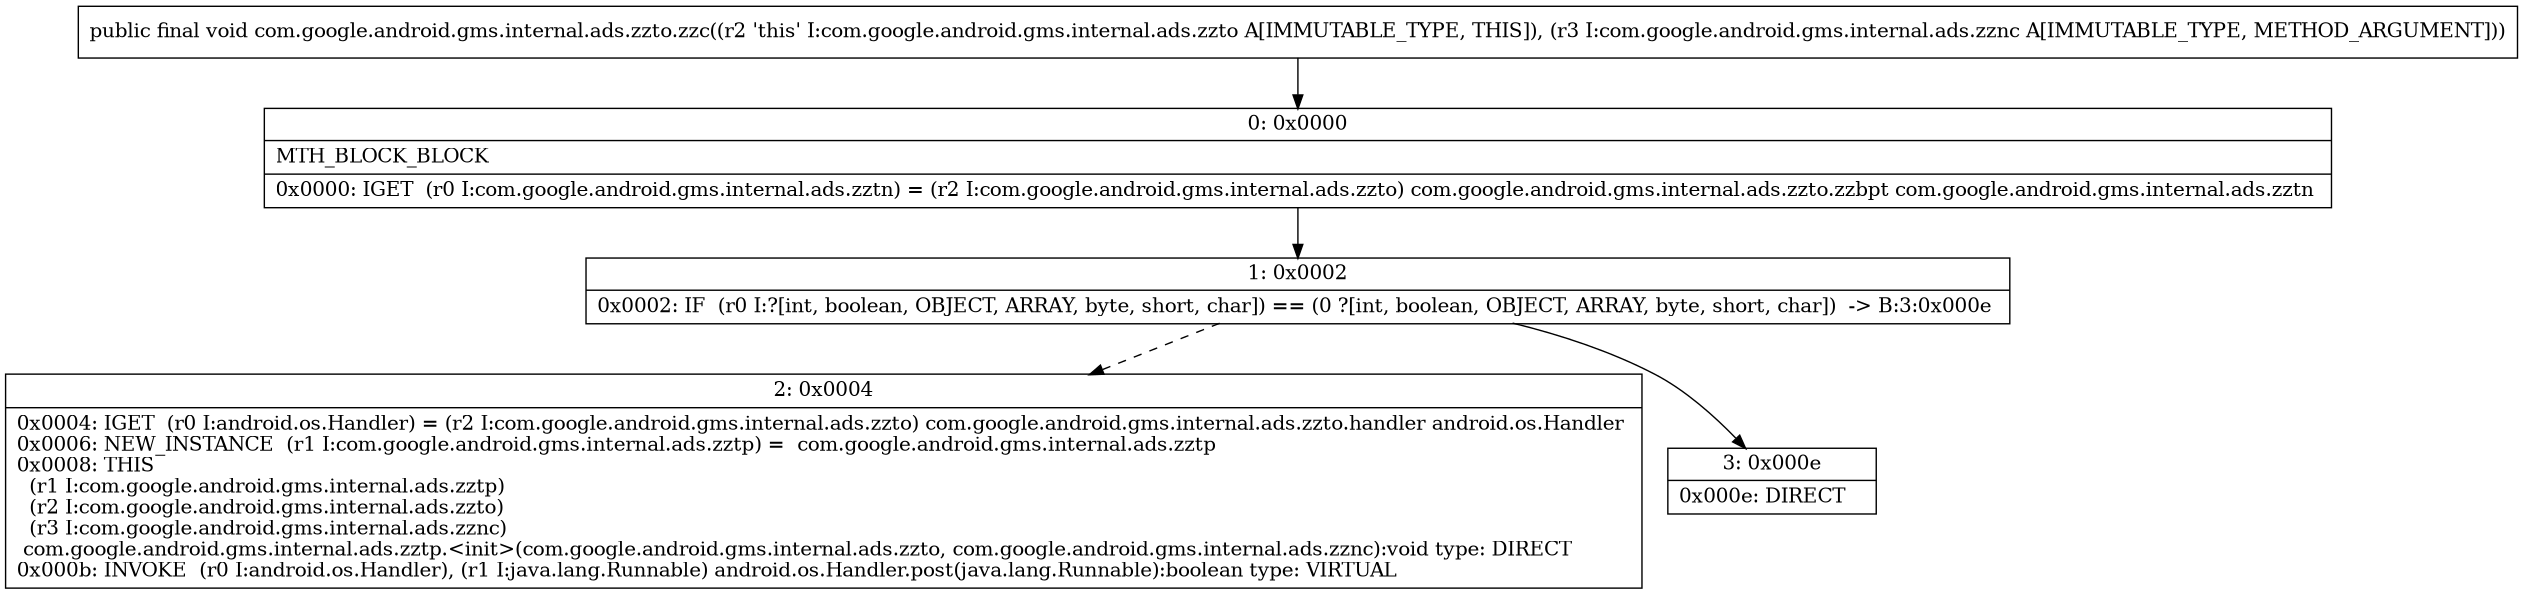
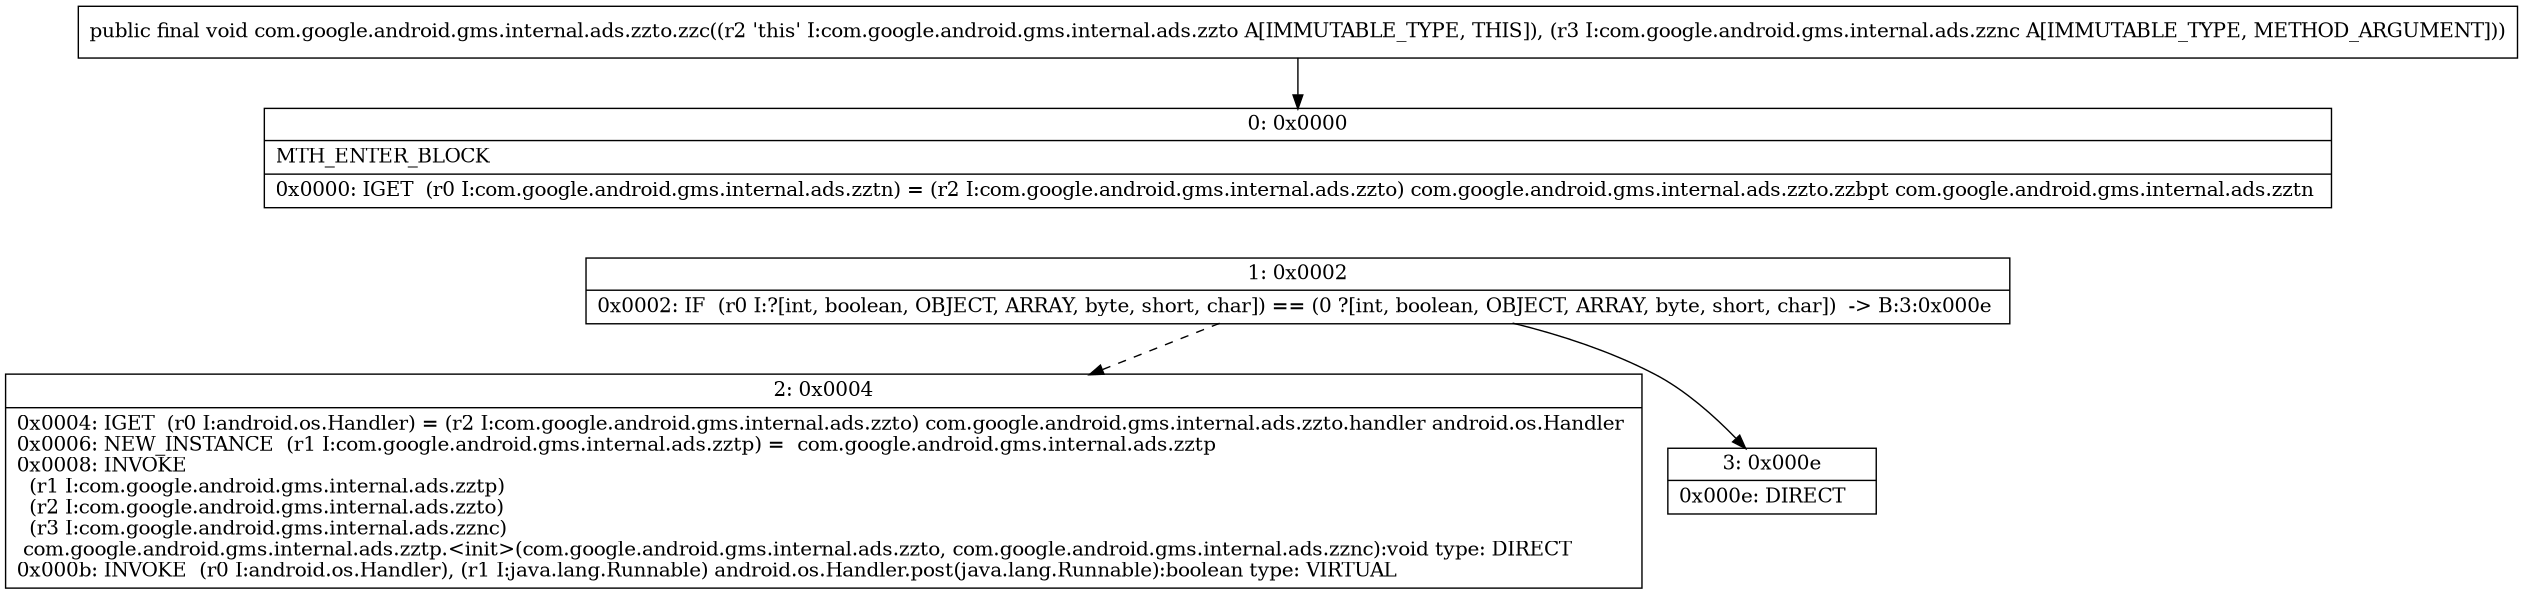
  digraph {
    node [shape=record]
-   n1 [label="{0\:\ 0x0000|MTH_BLOCK_BLOCK\l|0x0000: IGET  (r0 I:com.google.android.gms.internal.ads.zztn) = (r2 I:com.google.android.gms.internal.ads.zzto) com.google.android.gms.internal.ads.zzto.zzbpt com.google.android.gms.internal.ads.zztn \l}"]
+   n1 [label="{0\:\ 0x0000|MTH_ENTER_BLOCK\l|0x0000: IGET  (r0 I:com.google.android.gms.internal.ads.zztn) = (r2 I:com.google.android.gms.internal.ads.zzto) com.google.android.gms.internal.ads.zzto.zzbpt com.google.android.gms.internal.ads.zztn \l}"]
    n2 [label="{1\:\ 0x0002|0x0002: IF  (r0 I:?[int, boolean, OBJECT, ARRAY, byte, short, char]) == (0 ?[int, boolean, OBJECT, ARRAY, byte, short, char])  \-\> B:3:0x000e \l}"]
-   n3 [label="{2\:\ 0x0004|0x0004: IGET  (r0 I:android.os.Handler) = (r2 I:com.google.android.gms.internal.ads.zzto) com.google.android.gms.internal.ads.zzto.handler android.os.Handler \l0x0006: NEW_INSTANCE  (r1 I:com.google.android.gms.internal.ads.zztp) =  com.google.android.gms.internal.ads.zztp \l0x0008: THIS  \l  (r1 I:com.google.android.gms.internal.ads.zztp)\l  (r2 I:com.google.android.gms.internal.ads.zzto)\l  (r3 I:com.google.android.gms.internal.ads.zznc)\l com.google.android.gms.internal.ads.zztp.\<init\>(com.google.android.gms.internal.ads.zzto, com.google.android.gms.internal.ads.zznc):void type: DIRECT \l0x000b: INVOKE  (r0 I:android.os.Handler), (r1 I:java.lang.Runnable) android.os.Handler.post(java.lang.Runnable):boolean type: VIRTUAL \l}"]
+   n3 [label="{2\:\ 0x0004|0x0004: IGET  (r0 I:android.os.Handler) = (r2 I:com.google.android.gms.internal.ads.zzto) com.google.android.gms.internal.ads.zzto.handler android.os.Handler \l0x0006: NEW_INSTANCE  (r1 I:com.google.android.gms.internal.ads.zztp) =  com.google.android.gms.internal.ads.zztp \l0x0008: INVOKE  \l  (r1 I:com.google.android.gms.internal.ads.zztp)\l  (r2 I:com.google.android.gms.internal.ads.zzto)\l  (r3 I:com.google.android.gms.internal.ads.zznc)\l com.google.android.gms.internal.ads.zztp.\<init\>(com.google.android.gms.internal.ads.zzto, com.google.android.gms.internal.ads.zznc):void type: DIRECT \l0x000b: INVOKE  (r0 I:android.os.Handler), (r1 I:java.lang.Runnable) android.os.Handler.post(java.lang.Runnable):boolean type: VIRTUAL \l}"]
    n4 [label="{3\:\ 0x000e|0x000e: DIRECT   \l}"]
    n5 [label="{public final void com.google.android.gms.internal.ads.zzto.zzc((r2 'this' I:com.google.android.gms.internal.ads.zzto A[IMMUTABLE_TYPE, THIS]), (r3 I:com.google.android.gms.internal.ads.zznc A[IMMUTABLE_TYPE, METHOD_ARGUMENT])) }"]
-   n1 -> n2
    n2 -> n3 [style=dashed]
    n2 -> n4
    n5 -> n1
  }
